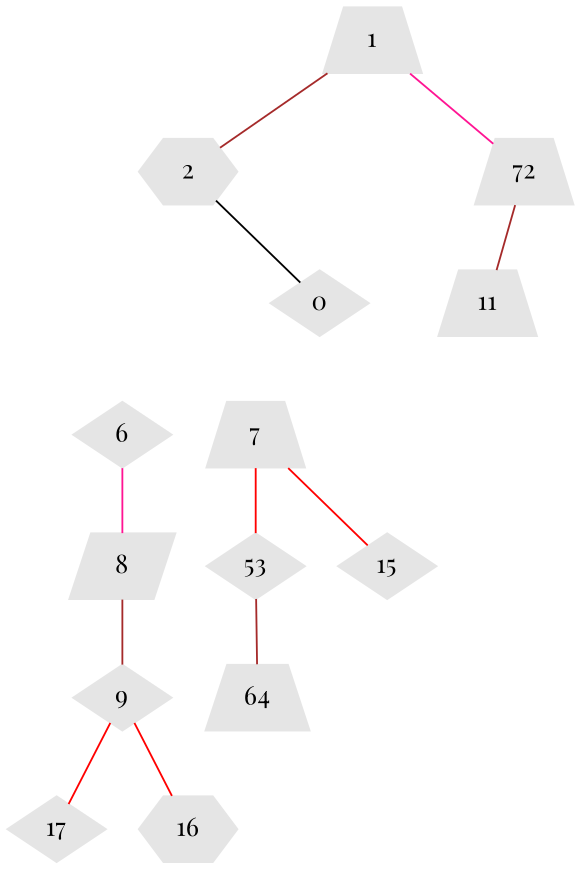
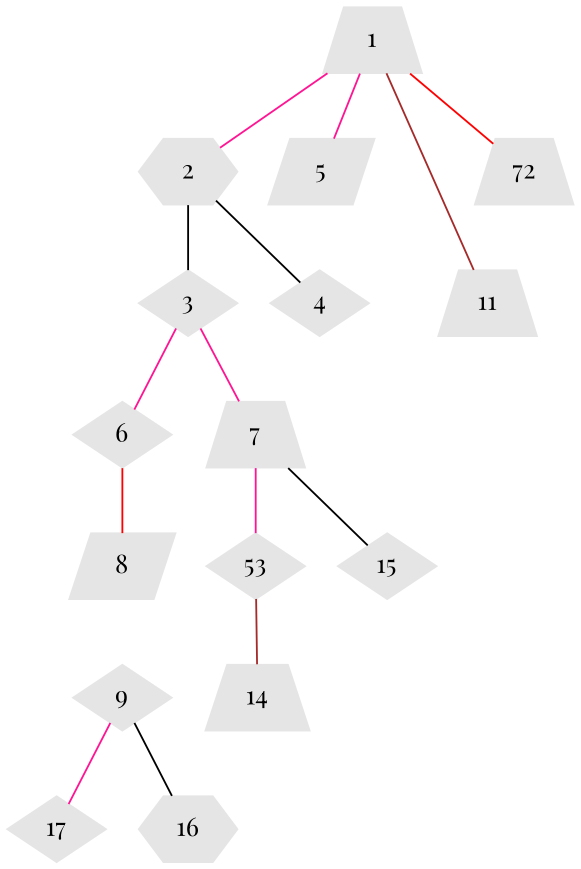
  graph {
    fontname="Playfair Display"
    node [color=gray90 fontname="Playfair Display" shape=diamond style=filled]
    edge [color=deeppink fontname="Playfair Display" weight=1.0]
    1 [shape=trapezium]
    2 [shape=hexagon]
+   5 [shape=parallelogram]
    11 [shape=trapezium]
    n5 [label=72 shape=trapezium]
-   4 [label=0]
+   3
+   4
    6
    7 [shape=trapezium]
    8 [shape=parallelogram]
    n11 [label=53]
    15
    9
-   14 [shape=trapezium label=64]
+   14 [shape=trapezium]
    n15 [label=17]
    16 [shape=hexagon]
-   1 -- 2 [color=brown]
-   n5 -- 11 [color=brown]
-   1 -- n5
+   1 -- 2
+   1 -- 5
+   1 -- 11 [color=brown]
+   1 -- n5 [color=red]
+   2 -- 3 [color=black weight=2.0]
    2 -- 4 [color=black]
-   6 -- 8 [weight=3.0]
-   7 -- n11 [color=red]
-   7 -- 15 [color=red]
-   8 -- 9 [color=brown weight=2.0]
+   3 -- 6
+   3 -- 7
+   6 -- 8 [color=red weight=3.0]
+   7 -- n11
+   7 -- 15 [color=black]
    n11 -- 14 [color=brown]
-   9 -- n15 [color=red]
-   9 -- 16 [color=red]
+   9 -- n15
+   9 -- 16 [color=black]
  }
